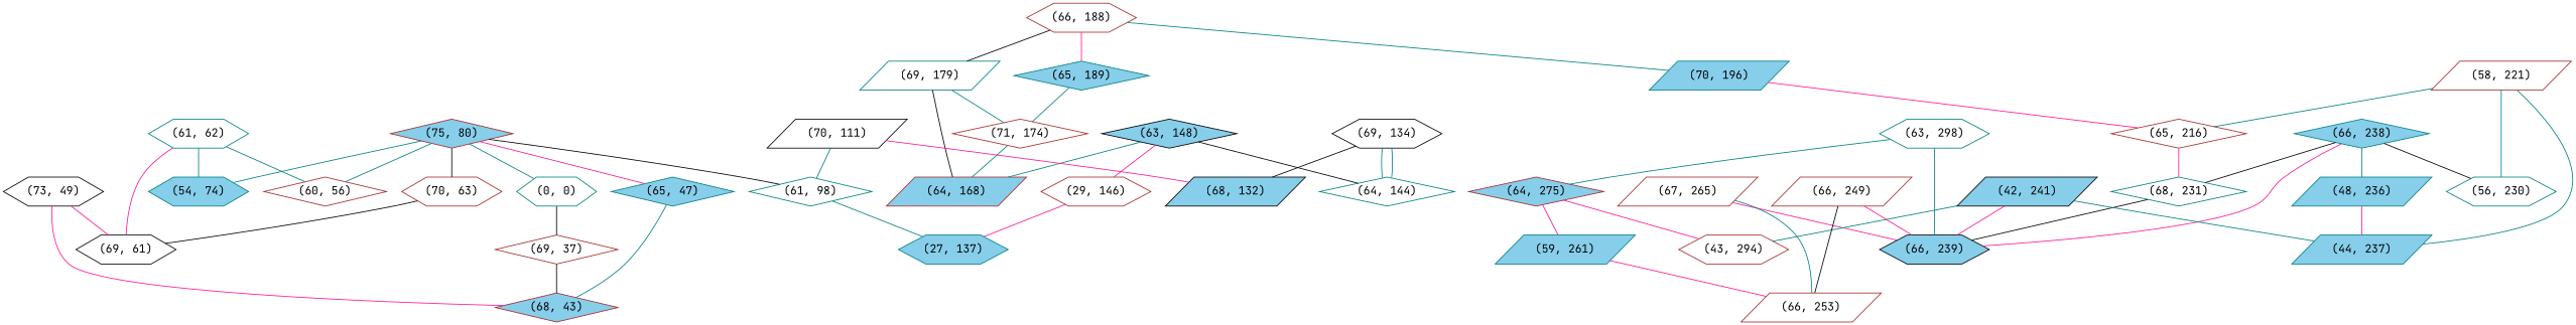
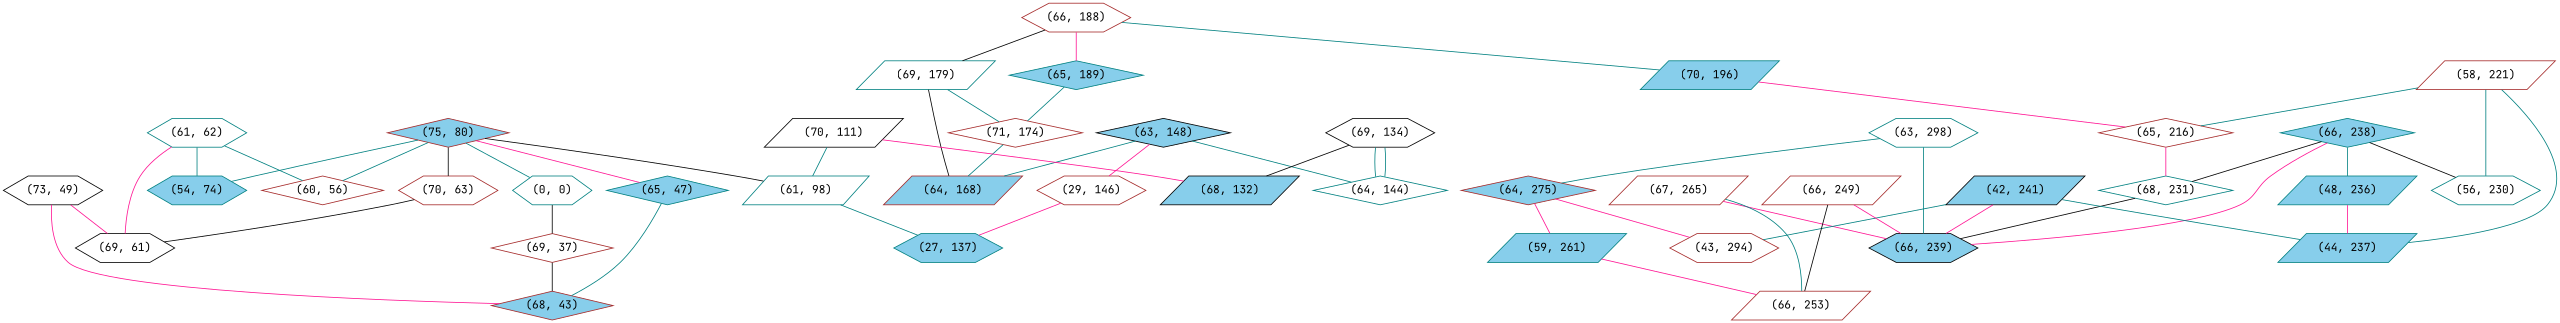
  graph {
    fontname="JetBrains Mono"
    node [color=teal fillcolor=white fontname="JetBrains Mono" shape=diamond style=filled]
    edge [color=teal fontname="JetBrains Mono" weight=1]
    "(75, 80)" [color=brown fillcolor=skyblue]
    "(65, 47)" [fillcolor=skyblue]
    "(70, 63)" [color=brown shape=hexagon]
    "(54, 74)" [fillcolor=skyblue shape=hexagon]
    "(60, 56)" [color=brown]
-   "(61, 98)"
+   "(61, 98)" [shape=parallelogram]
    "(0, 0)" [shape=hexagon]
    "(68, 43)" [color=brown fillcolor=skyblue]
    "(69, 61)" [color=black shape=hexagon]
    "(69, 37)" [color=brown]
    "(27, 137)" [fillcolor=skyblue shape=hexagon]
    "(66, 188)" [color=brown shape=hexagon]
    "(69, 179)" [shape=parallelogram]
    "(65, 189)" [fillcolor=skyblue]
    "(70, 196)" [fillcolor=skyblue shape=parallelogram]
    "(64, 168)" [color=brown fillcolor=skyblue shape=parallelogram]
    "(71, 174)" [color=brown]
    "(65, 216)" [color=brown]
    "(61, 62)" [shape=hexagon]
    "(58, 221)" [color=brown shape=parallelogram]
    "(56, 230)" [shape=hexagon]
    "(44, 237)" [fillcolor=skyblue shape=parallelogram]
    "(68, 231)"
    "(67, 265)" [color=brown shape=parallelogram]
    "(66, 239)" [color=black fillcolor=skyblue shape=hexagon]
    "(66, 253)" [color=brown shape=parallelogram]
    "(73, 49)" [color=black shape=hexagon]
    "(63, 148)" [color=black fillcolor=skyblue]
    "(29, 146)" [color=brown shape=hexagon]
    "(64, 144)"
    "(70, 111)" [color=black shape=parallelogram]
    "(68, 132)" [color=black fillcolor=skyblue shape=parallelogram]
    "(63, 298)" [shape=hexagon]
    "(64, 275)" [color=brown fillcolor=skyblue]
    "(59, 261)" [fillcolor=skyblue shape=parallelogram]
    "(43, 294)" [color=brown shape=hexagon]
    "(66, 238)" [fillcolor=skyblue]
    "(48, 236)" [fillcolor=skyblue shape=parallelogram]
    "(42, 241)" [color=black fillcolor=skyblue shape=parallelogram]
    "(69, 134)" [color=black shape=hexagon]
    "(66, 249)" [color=brown shape=parallelogram]
    "(75, 80)" -- "(65, 47)" [color=deeppink weight=3]
    "(75, 80)" -- "(70, 63)" [color=black weight=3]
    "(75, 80)" -- "(54, 74)" [weight=3]
    "(75, 80)" -- "(60, 56)" [weight=3]
    "(75, 80)" -- "(61, 98)" [color=black]
    "(75, 80)" -- "(0, 0)" [weight=3]
    "(65, 47)" -- "(68, 43)"
    "(70, 63)" -- "(69, 61)" [color=black]
    "(61, 98)" -- "(27, 137)"
    "(0, 0)" -- "(69, 37)" [color=black weight=4]
    "(69, 37)" -- "(68, 43)" [color=black]
    "(66, 188)" -- "(69, 179)" [color=black]
    "(66, 188)" -- "(65, 189)" [color=deeppink]
    "(66, 188)" -- "(70, 196)"
    "(69, 179)" -- "(64, 168)" [color=black weight=3]
    "(69, 179)" -- "(71, 174)" [weight=3]
    "(65, 189)" -- "(71, 174)" [weight=3]
    "(70, 196)" -- "(65, 216)" [color=deeppink]
    "(71, 174)" -- "(64, 168)"
    "(65, 216)" -- "(68, 231)" [color=deeppink]
    "(61, 62)" -- "(54, 74)"
    "(61, 62)" -- "(60, 56)"
    "(61, 62)" -- "(69, 61)" [color=deeppink]
    "(58, 221)" -- "(65, 216)"
    "(58, 221)" -- "(56, 230)"
    "(58, 221)" -- "(44, 237)"
    "(68, 231)" -- "(66, 239)" [color=black weight=3]
    "(67, 265)" -- "(66, 239)" [color=deeppink weight=3]
    "(67, 265)" -- "(66, 253)"
    "(73, 49)" -- "(68, 43)" [color=deeppink]
    "(73, 49)" -- "(69, 61)" [color=deeppink]
    "(63, 148)" -- "(64, 168)" [weight=3]
    "(63, 148)" -- "(29, 146)" [color=deeppink weight=3]
-   "(63, 148)" -- "(64, 144)" [color=black]
+   "(63, 148)" -- "(64, 144)"
    "(29, 146)" -- "(27, 137)" [color=deeppink]
    "(70, 111)" -- "(61, 98)"
    "(70, 111)" -- "(68, 132)" [color=deeppink weight=3]
    "(63, 298)" -- "(66, 239)" [weight=3]
    "(63, 298)" -- "(64, 275)"
    "(64, 275)" -- "(59, 261)" [color=deeppink]
    "(64, 275)" -- "(43, 294)" [color=deeppink]
    "(59, 261)" -- "(66, 253)" [color=deeppink]
    "(66, 238)" -- "(56, 230)" [color=black weight=3]
    "(66, 238)" -- "(68, 231)" [color=black weight=3]
    "(66, 238)" -- "(66, 239)" [color=deeppink]
    "(66, 238)" -- "(48, 236)" [weight=3]
    "(48, 236)" -- "(44, 237)" [color=deeppink]
    "(42, 241)" -- "(44, 237)"
    "(42, 241)" -- "(66, 239)" [color=deeppink weight=3]
    "(42, 241)" -- "(43, 294)" [weight=3]
    "(69, 134)" -- "(64, 144)"
    "(69, 134)" -- "(64, 144)"
    "(69, 134)" -- "(68, 132)" [color=black]
    "(66, 249)" -- "(66, 239)" [color=deeppink weight=3]
    "(66, 249)" -- "(66, 253)" [color=black]
  }
